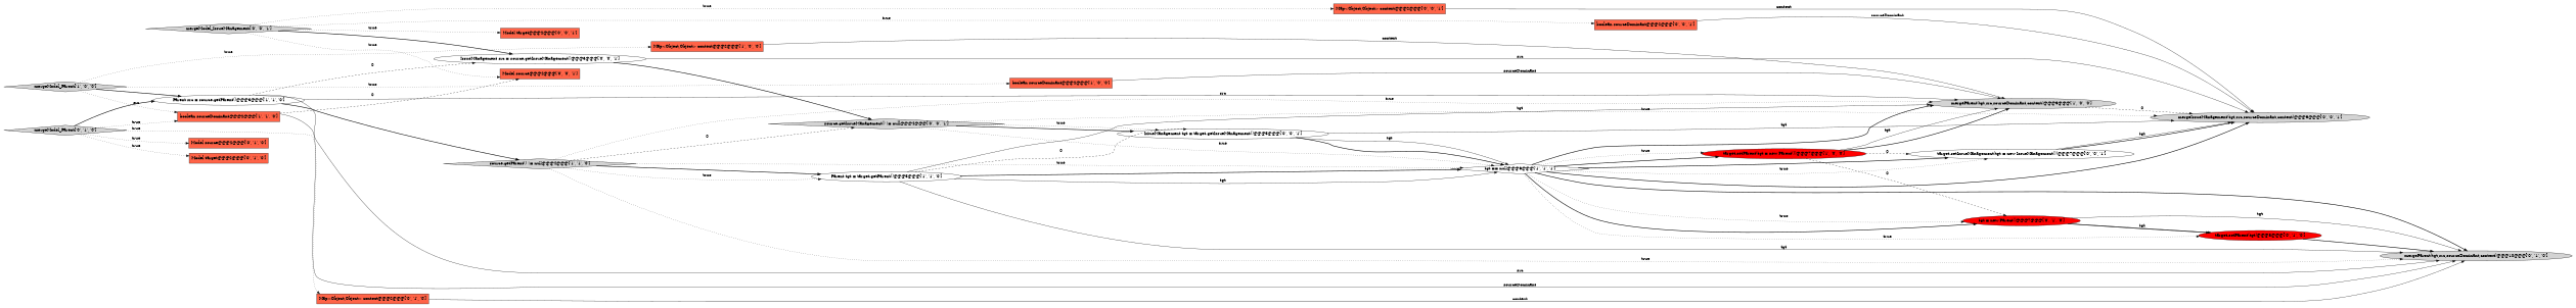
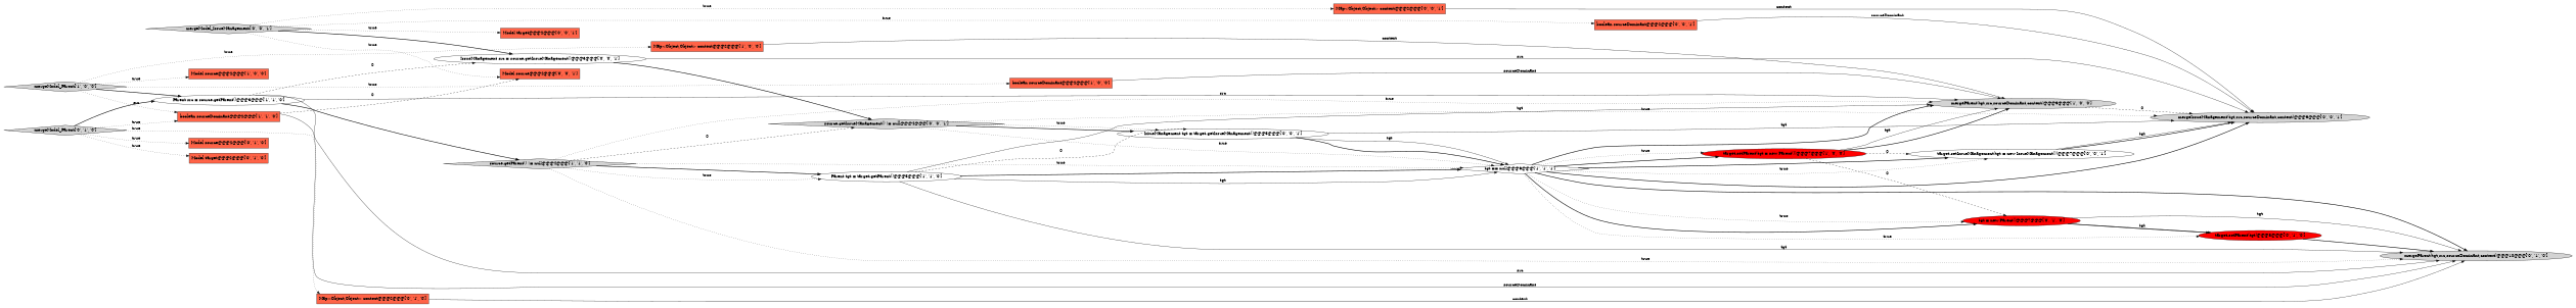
  digraph {
    rankdir=LR
    node [fillcolor=tomato shape=ellipse style=filled]
    edge [style=dotted]
    n1 [fillcolor=lightgray label="source.getIssueManagement() != null@@@4@@@['0', '0', '1']" shape=diamond]
    n2 [fillcolor=white label="IssueManagement tgt = target.getIssueManagement()@@@5@@@['0', '0', '1']"]
    n3 [fillcolor=white label="tgt == null@@@6@@@['1', '1', '1']" shape=diamond]
    n4 [fillcolor=lightgray label="mergeIssueManagement(tgt,src,sourceDominant,context)@@@9@@@['0', '0', '1']"]
    n5 [fillcolor=lightgray label="mergeParent(tgt,src,sourceDominant,context)@@@9@@@['1', '0', '0']"]
    n6 [fillcolor=red label="target.setParent(tgt = new Parent())@@@7@@@['1', '0', '0']"]
    n7 [fillcolor=red label="tgt = new Parent()@@@7@@@['0', '1', '0']"]
    n8 [fillcolor=white label="target.setIssueManagement(tgt = new IssueManagement())@@@7@@@['0', '0', '1']"]
    n9 [fillcolor=lightgray label="mergeParent(tgt,src,sourceDominant,context)@@@10@@@['0', '1', '0']"]
    n10 [fillcolor=red label="target.setParent(tgt)@@@8@@@['0', '1', '0']"]
    n11 [fillcolor=lightgray label="mergeModel_Parent['0', '1', '0']" shape=diamond]
    n12 [fillcolor=white label="Parent src = source.getParent()@@@3@@@['1', '1', '0']"]
    n13 [label="Model source@@@2@@@['0', '1', '0']" shape=box]
    n14 [label="boolean sourceDominant@@@2@@@['1', '1', '0']" shape=box]
    n15 [label="Map<Object,Object> context@@@2@@@['0', '1', '0']" shape=box]
    n16 [label="Model target@@@2@@@['0', '1', '0']" shape=box]
    n17 [fillcolor=white label="IssueManagement src = source.getIssueManagement()@@@3@@@['0', '0', '1']"]
    n18 [fillcolor=lightgray label="source.getParent() != null@@@4@@@['1', '1', '0']" shape=diamond]
    n19 [label="Model source@@@2@@@['0', '0', '1']" shape=box]
    n20 [label="Map<Object,Object> context@@@2@@@['1', '0', '0']" shape=box]
    n21 [label="boolean sourceDominant@@@2@@@['1', '0', '0']" shape=box]
    n22 [fillcolor=white label="Parent tgt = target.getParent()@@@5@@@['1', '1', '0']"]
    n23 [fillcolor=lightgray label="mergeModel_Parent['1', '0', '0']" shape=diamond]
+   n24 [label="Model source@@@2@@@['1', '0', '0']" shape=box]
    n25 [fillcolor=lightgray label="mergeModel_IssueManagement['0', '0', '1']" shape=diamond]
    n26 [label="Map<Object,Object> context@@@2@@@['0', '0', '1']" shape=box]
    n27 [label="Model target@@@2@@@['0', '0', '1']" shape=box]
    n28 [label="boolean sourceDominant@@@2@@@['0', '0', '1']" shape=box]
    n1 -> n2 [label=true]
    n1 -> n2 [style=bold]
    n1 -> n3 [label=true]
    n1 -> n4 [label=true]
    n2 -> n3 [style=bold]
    n2 -> n3 [label=tgt style=solid]
    n2 -> n4 [label=tgt style=solid]
    n3 -> n4 [style=bold]
    n3 -> n5 [style=bold]
    n3 -> n6 [style=bold]
    n3 -> n6 [label=true]
    n3 -> n7 [label=true]
    n3 -> n7 [style=bold]
    n3 -> n8 [style=bold]
    n3 -> n8 [label=true]
    n3 -> n9 [style=bold]
    n3 -> n10 [label=true]
    n5 -> n4 [label=0 style=dashed]
    n6 -> n5 [label=tgt style=solid]
    n6 -> n5 [style=bold]
    n6 -> n7 [label=0 style=dashed]
    n6 -> n8 [label=0 style=dashed]
    n7 -> n9 [label=tgt style=solid]
    n7 -> n10 [style=bold]
    n7 -> n10 [label=tgt style=solid]
    n8 -> n4 [label=tgt style=solid]
    n8 -> n4 [style=bold]
    n10 -> n9 [style=bold]
    n11 -> n12 [style=bold]
    n11 -> n13 [label=true]
    n11 -> n14 [label=true]
    n11 -> n15 [label=true]
    n11 -> n16 [label=true]
    n12 -> n5 [label=src style=solid]
    n12 -> n9 [label=src style=solid]
    n12 -> n17 [label=0 style=dashed]
    n12 -> n18 [style=bold]
    n14 -> n9 [label=sourceDominant style=solid]
    n14 -> n19 [label=0 style=dashed]
    n15 -> n9 [label=context style=solid]
    n17 -> n1 [style=bold]
    n17 -> n4 [label=src style=solid]
    n18 -> n1 [label=0 style=dashed]
    n18 -> n3 [label=true]
    n18 -> n5 [label=true]
    n18 -> n9 [label=true]
    n18 -> n22 [style=bold]
    n18 -> n22 [label=true]
    n20 -> n5 [label=context style=solid]
    n21 -> n5 [label=sourceDominant style=solid]
    n22 -> n2 [label=0 style=dashed]
    n22 -> n3 [label=tgt style=solid]
    n22 -> n3 [style=bold]
    n22 -> n5 [label=tgt style=solid]
    n22 -> n9 [label=tgt style=solid]
    n23 -> n12 [style=bold]
    n23 -> n14 [label=src]
    n23 -> n20 [label=true]
    n23 -> n21 [label=true]
+   n23 -> n24 [label=true]
    n25 -> n17 [style=bold]
    n25 -> n19 [label=true]
    n25 -> n26 [label=true]
    n25 -> n27 [label=true]
    n25 -> n28 [label=true]
    n26 -> n4 [label=context style=solid]
    n28 -> n4 [label=sourceDominant style=solid]
  }
